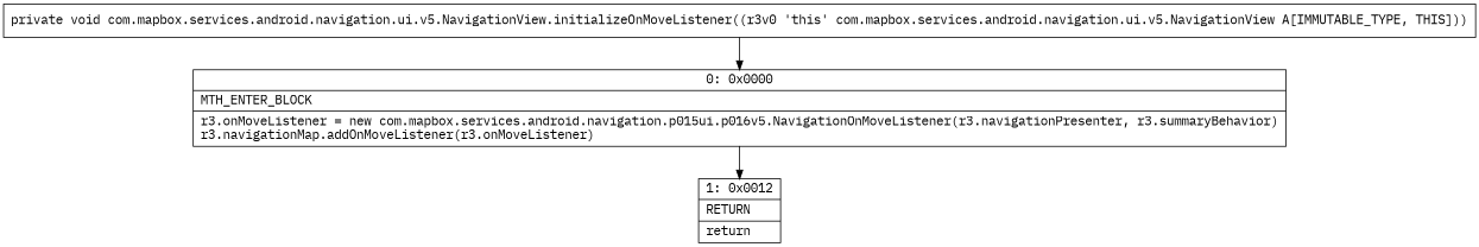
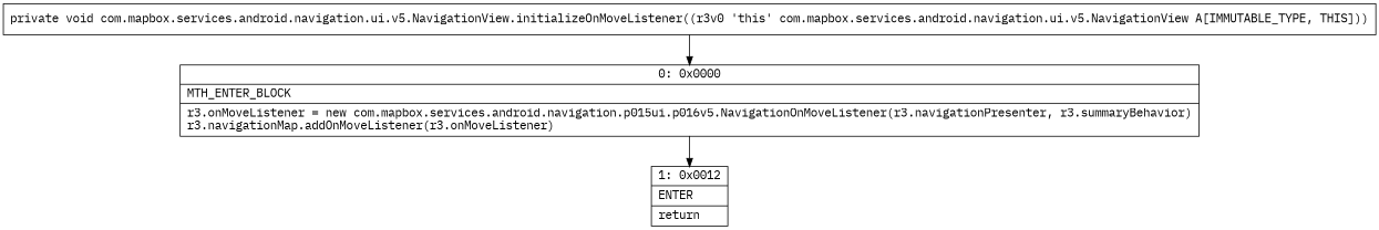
  digraph {
    fontname="IBM Plex Mono"
    node [shape=record fontname="IBM Plex Mono"]
    edge [fontname="IBM Plex Mono"]
    n1 [label="{0\:\ 0x0000|MTH_ENTER_BLOCK\l|r3.onMoveListener = new com.mapbox.services.android.navigation.p015ui.p016v5.NavigationOnMoveListener(r3.navigationPresenter, r3.summaryBehavior)\lr3.navigationMap.addOnMoveListener(r3.onMoveListener)\l}"]
-   n2 [label="{1\:\ 0x0012|RETURN\l|return\l}"]
+   n2 [label="{1\:\ 0x0012|ENTER\l|return\l}"]
    n3 [label="{private void com.mapbox.services.android.navigation.ui.v5.NavigationView.initializeOnMoveListener((r3v0 'this' com.mapbox.services.android.navigation.ui.v5.NavigationView A[IMMUTABLE_TYPE, THIS])) }"]
    n1 -> n2
    n3 -> n1
  }
